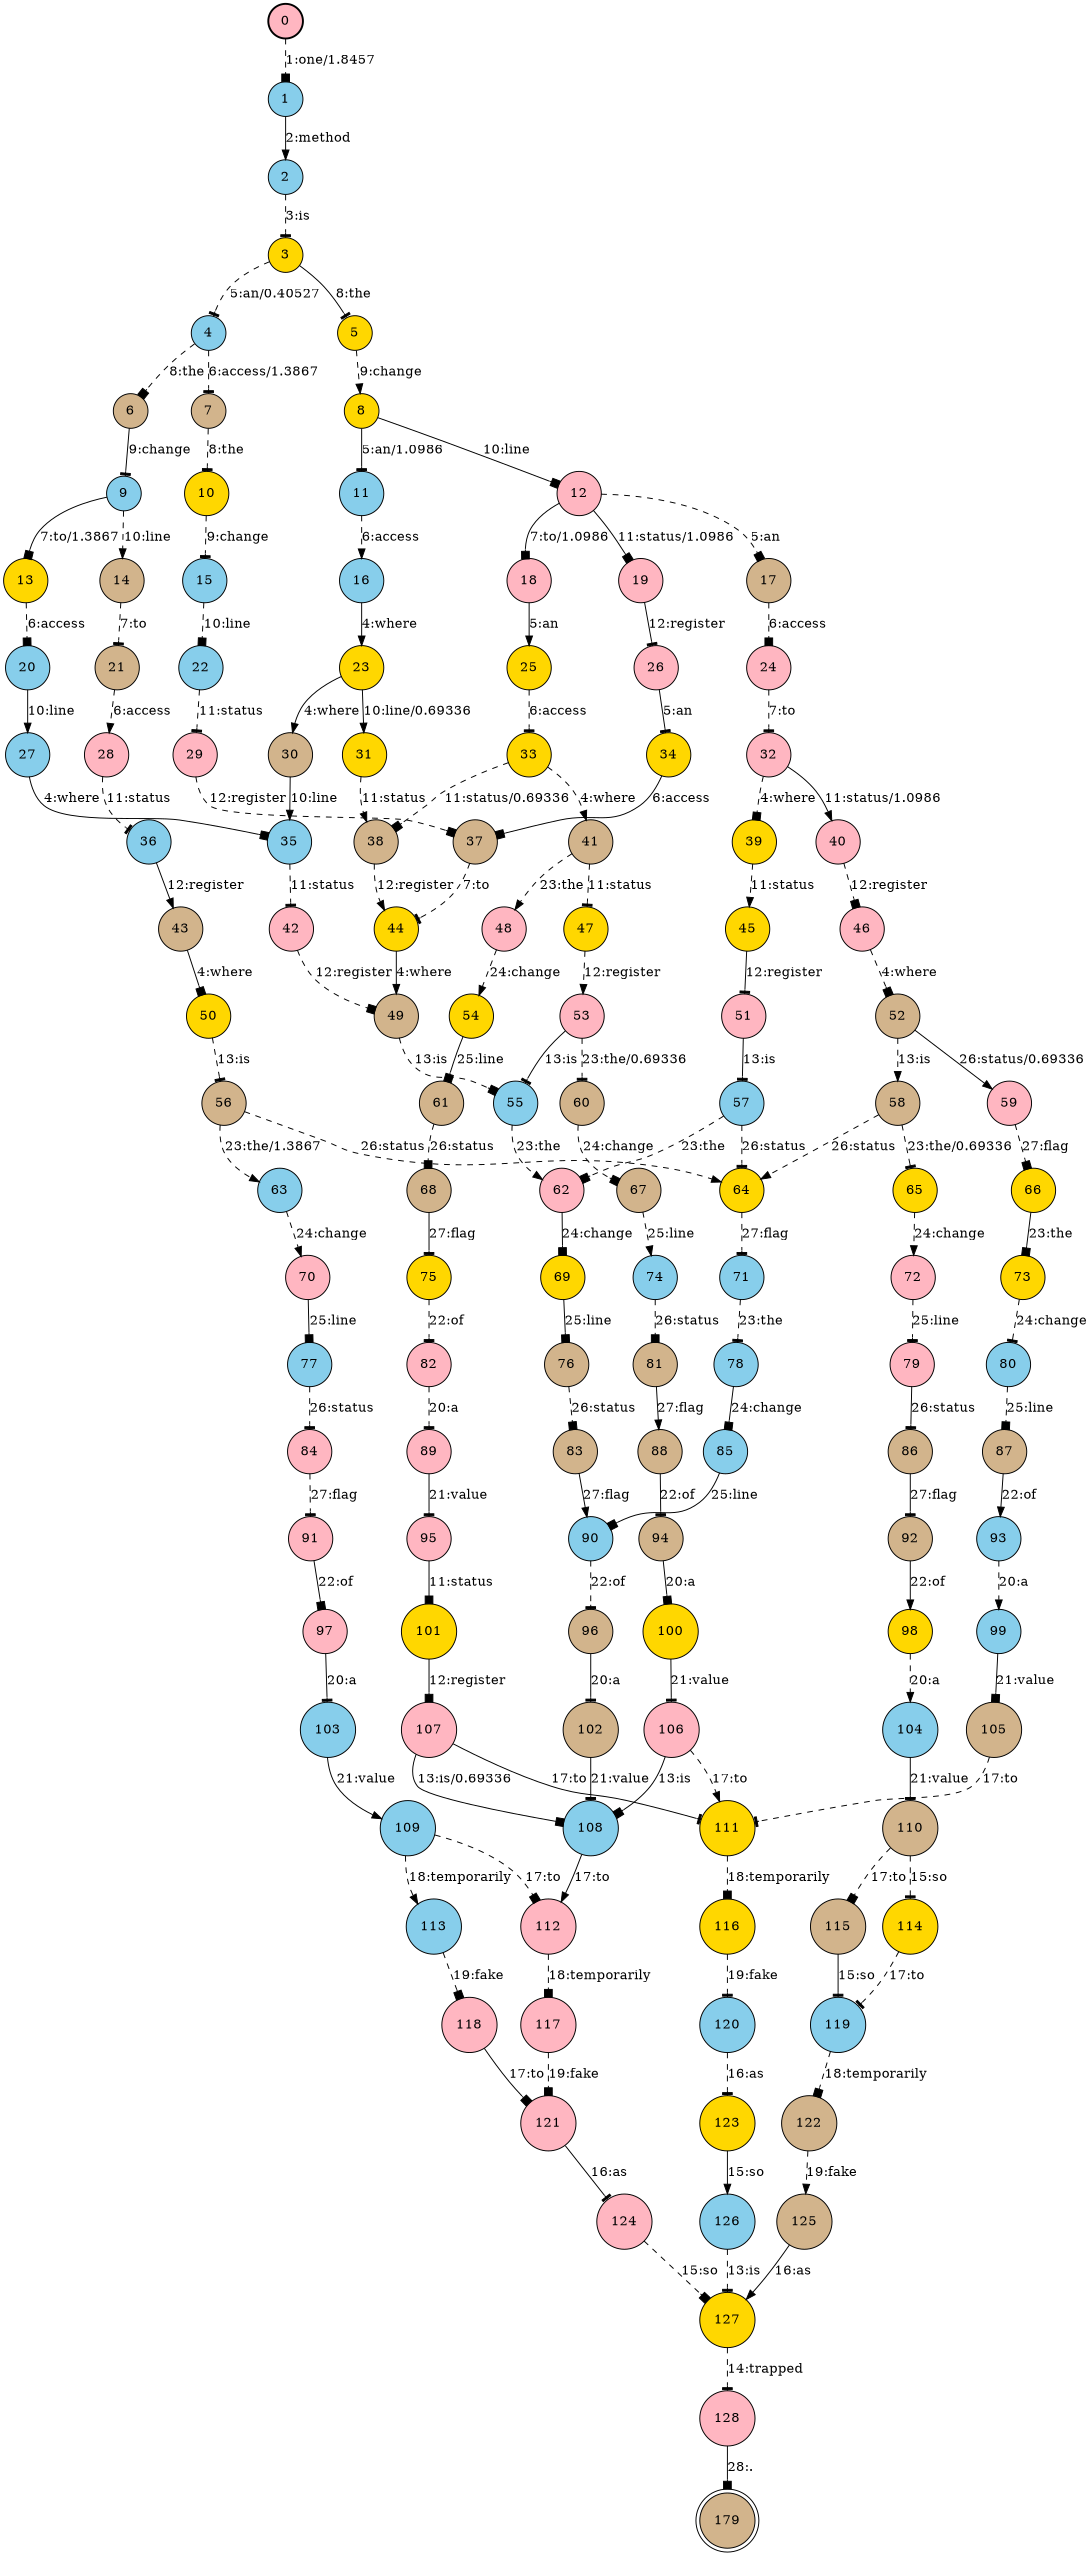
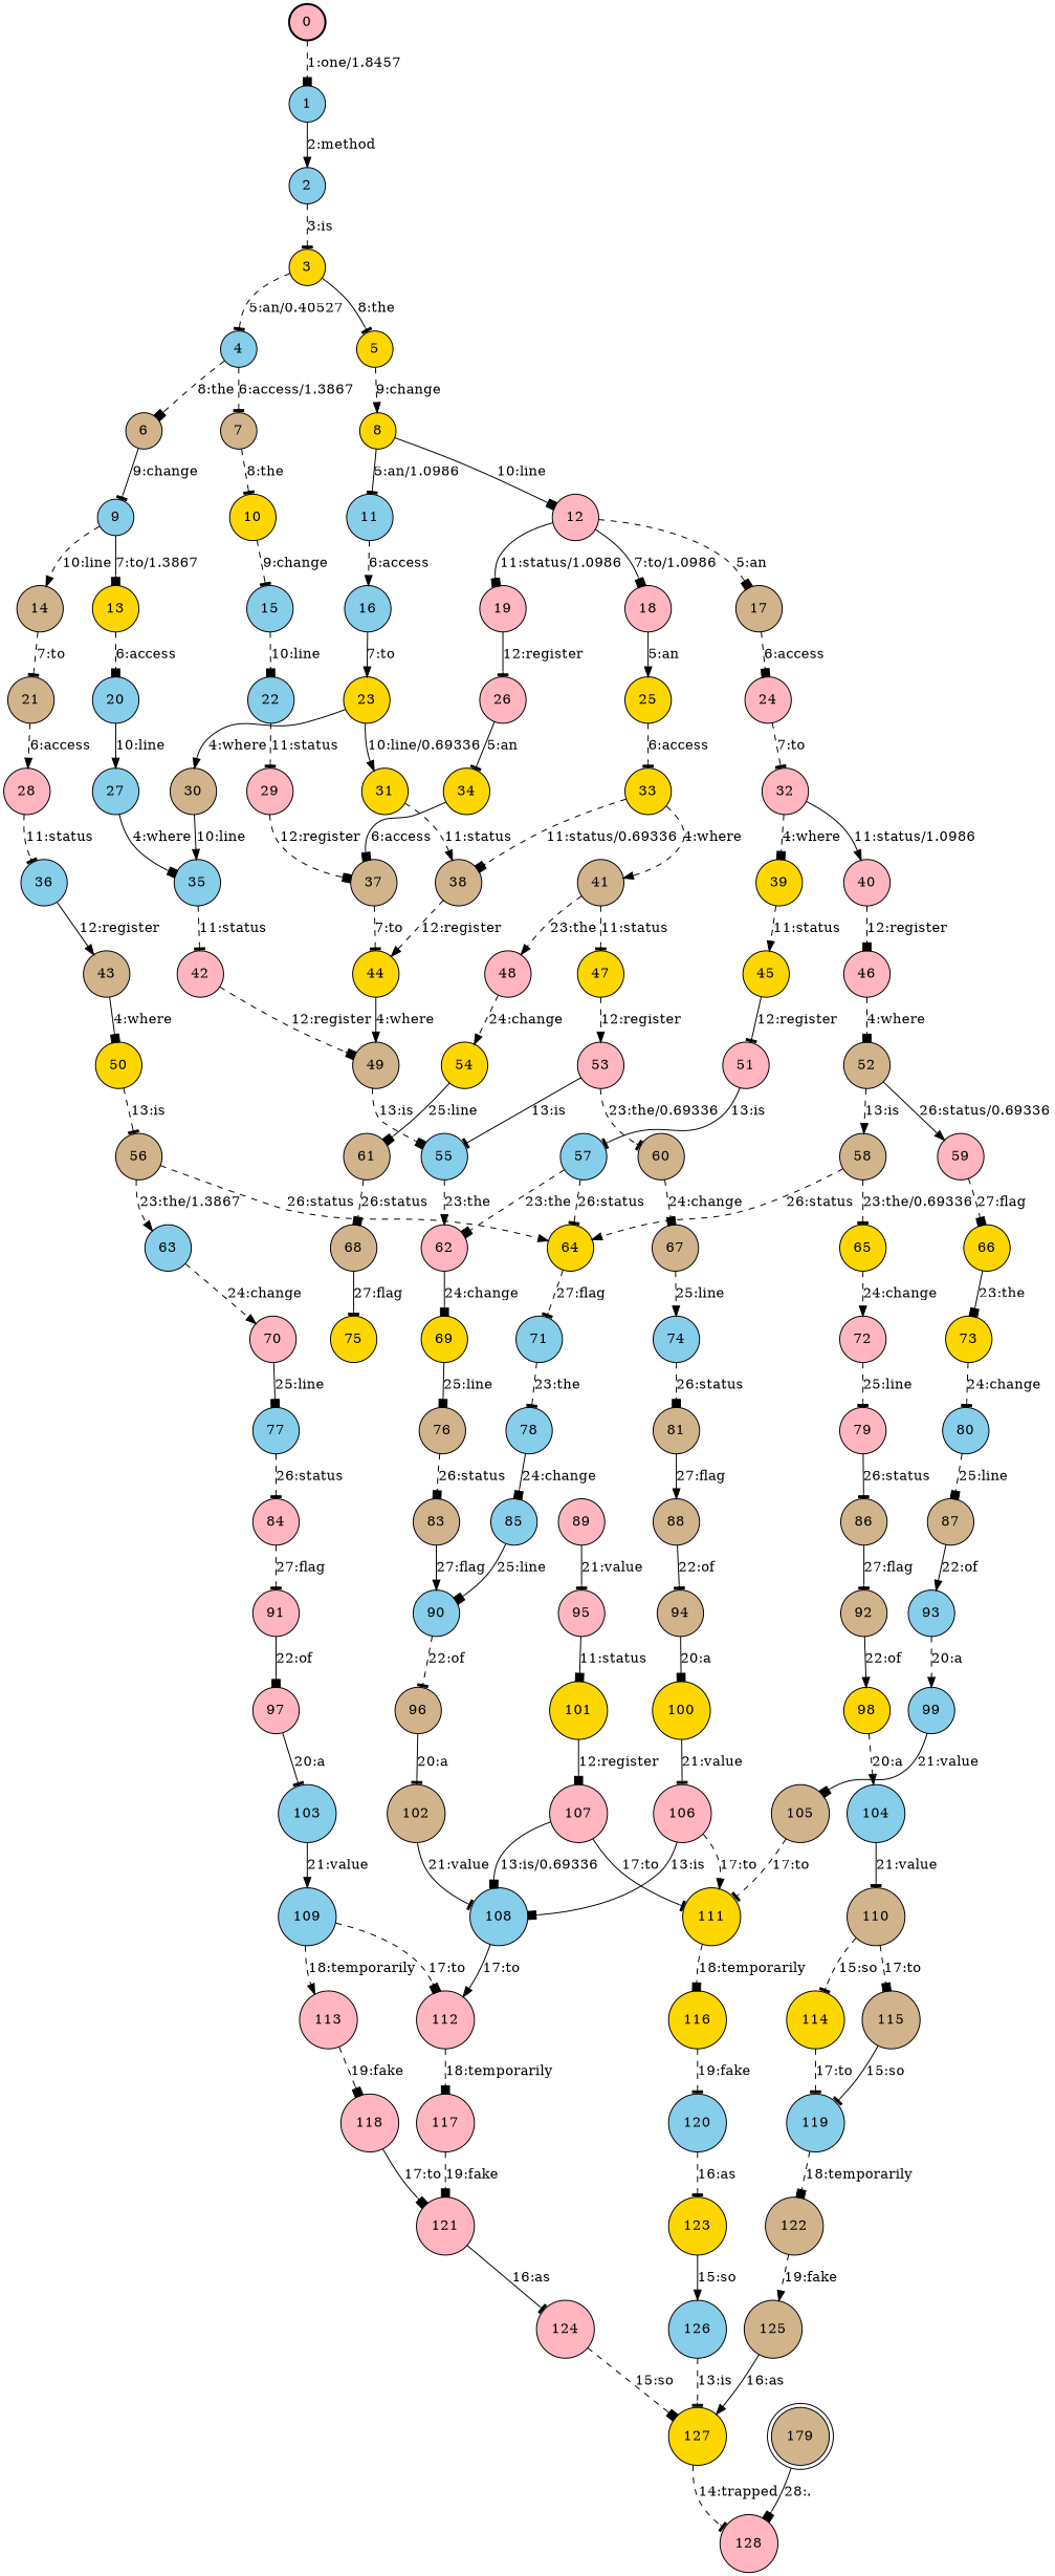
  digraph {
    nodesep=0.25
    rankdir=TB
    ranksep=0.4
    node [fillcolor=lightpink fontsize=14 shape=circle style="solid,filled"]
    edge [arrowhead=tee fontsize=14 style=dashed]
    n1 [label=0 style="bold,filled"]
    n2 [fillcolor=skyblue label=1]
    n3 [fillcolor=skyblue label=2]
    n4 [fillcolor=gold label=3]
    n5 [fillcolor=skyblue label=4]
    n6 [fillcolor=gold label=5]
    n7 [fillcolor=tan label=7]
    n8 [fillcolor=tan label=6]
    n9 [fillcolor=gold label=8]
    n10 [fillcolor=gold label=10]
    n11 [fillcolor=skyblue label=9]
    n12 [fillcolor=skyblue label=11]
    n13 [label=12]
    n14 [fillcolor=skyblue label=15]
    n15 [fillcolor=gold label=13]
    n16 [fillcolor=tan label=14]
    n17 [fillcolor=skyblue label=16]
    n18 [fillcolor=tan label=17]
    n19 [label=18]
    n20 [label=19]
    n21 [fillcolor=skyblue label=20]
    n22 [fillcolor=tan label=21]
    n23 [fillcolor=skyblue label=22]
    n24 [fillcolor=gold label=23]
    n25 [label=24]
    n26 [fillcolor=gold label=25]
    n27 [label=26]
    n28 [fillcolor=skyblue label=27]
    n29 [label=28]
    n30 [label=29]
    n31 [fillcolor=tan label=30]
    n32 [fillcolor=gold label=31]
    n33 [label=32]
    n34 [fillcolor=gold label=33]
    n35 [fillcolor=gold label=34]
    n36 [fillcolor=skyblue label=35]
    n37 [fillcolor=skyblue label=36]
    n38 [fillcolor=tan label=37]
    n39 [fillcolor=tan label=38]
    n40 [fillcolor=gold label=39]
    n41 [label=40]
    n42 [fillcolor=tan label=41]
    n43 [label=42]
    n44 [fillcolor=tan label=43]
    n45 [fillcolor=gold label=44]
    n46 [fillcolor=gold label=45]
    n47 [label=46]
    n48 [label=48]
    n49 [fillcolor=gold label=47]
    n50 [fillcolor=tan label=49]
    n51 [fillcolor=gold label=50]
    n52 [label=51]
    n53 [fillcolor=tan label=52]
    n54 [fillcolor=gold label=54]
    n55 [label=53]
    n56 [fillcolor=skyblue label=55]
    n57 [fillcolor=tan label=56]
    n58 [fillcolor=skyblue label=57]
    n59 [fillcolor=tan label=58]
    n60 [label=59]
    n61 [fillcolor=tan label=61]
    n62 [fillcolor=tan label=60]
    n63 [label=62]
    n64 [fillcolor=skyblue label=63]
    n65 [fillcolor=gold label=64]
    n66 [fillcolor=gold label=65]
    n67 [fillcolor=gold label=66]
    n68 [fillcolor=tan label=67]
    n69 [fillcolor=tan label=68]
    n70 [fillcolor=gold label=69]
    n71 [label=70]
    n72 [fillcolor=skyblue label=71]
    n73 [label=72]
    n74 [fillcolor=gold label=73]
    n75 [fillcolor=skyblue label=74]
    n76 [fillcolor=gold label=75]
    n77 [fillcolor=tan label=76]
    n78 [fillcolor=skyblue label=77]
    n79 [fillcolor=skyblue label=78]
    n80 [label=79]
    n81 [fillcolor=skyblue label=80]
    n82 [fillcolor=tan label=81]
-   n83 [label=82]
    n84 [fillcolor=tan label=83]
    n85 [label=84]
    n86 [fillcolor=skyblue label=85]
    n87 [fillcolor=tan label=86]
    n88 [fillcolor=tan label=87]
    n89 [fillcolor=tan label=88]
    n90 [label=89]
    n91 [fillcolor=skyblue label=90]
    n92 [label=91]
    n93 [fillcolor=tan label=92]
    n94 [fillcolor=skyblue label=93]
    n95 [fillcolor=tan label=94]
    n96 [label=95]
    n97 [fillcolor=tan label=96]
    n98 [label=97]
    n99 [fillcolor=gold label=98]
    n100 [fillcolor=skyblue label=99]
    n101 [fillcolor=gold label=100]
    n102 [fillcolor=gold label=101]
    n103 [fillcolor=tan label=102]
    n104 [fillcolor=skyblue label=103]
    n105 [fillcolor=skyblue label=104]
    n106 [fillcolor=tan label=105]
    n107 [label=106]
    n108 [label=107]
    n109 [fillcolor=skyblue label=108]
    n110 [fillcolor=skyblue label=109]
    n111 [fillcolor=tan label=110]
    n112 [fillcolor=gold label=111]
    n113 [label=112]
-   n114 [fillcolor=skyblue label=113]
+   n114 [label=113]
    n115 [fillcolor=tan label=115]
    n116 [fillcolor=gold label=114]
    n117 [fillcolor=gold label=116]
    n118 [label=117]
    n119 [label=118]
    n120 [fillcolor=skyblue label=119]
    n121 [fillcolor=skyblue label=120]
    n122 [label=121]
    n123 [fillcolor=tan label=122]
    n124 [fillcolor=gold label=123]
    n125 [label=124]
    n126 [fillcolor=tan label=125]
    n127 [fillcolor=skyblue label=126]
    n128 [fillcolor=gold label=127]
    n129 [label=128]
    n130 [fillcolor=tan label=179 shape=doublecircle]
    n1 -> n2 [arrowhead=box label="1:one/1.8457"]
    n2 -> n3 [arrowhead=normal label="2:method" style=solid]
    n3 -> n4 [label="3:is"]
    n4 -> n5 [label="5:an/0.40527"]
    n4 -> n6 [label="8:the" style=solid]
    n5 -> n7 [label="6:access/1.3867"]
    n5 -> n8 [arrowhead=box label="8:the"]
    n6 -> n9 [arrowhead=normal label="9:change"]
    n7 -> n10 [label="8:the"]
    n8 -> n11 [label="9:change" style=solid]
    n9 -> n12 [label="5:an/1.0986" style=solid]
    n9 -> n13 [arrowhead=box label="10:line" style=solid]
    n10 -> n14 [label="9:change"]
    n11 -> n15 [arrowhead=box label="7:to/1.3867" style=solid]
    n11 -> n16 [arrowhead=normal label="10:line"]
    n12 -> n17 [arrowhead=normal label="6:access"]
    n13 -> n18 [arrowhead=box label="5:an"]
    n13 -> n19 [arrowhead=box label="7:to/1.0986" style=solid]
    n13 -> n20 [arrowhead=box label="11:status/1.0986" style=solid]
    n14 -> n23 [arrowhead=box label="10:line"]
    n15 -> n21 [arrowhead=box label="6:access"]
    n16 -> n22 [label="7:to"]
-   n17 -> n24 [arrowhead=normal label="4:where" style=solid]
+   n17 -> n24 [arrowhead=normal label="7:to" style=solid]
    n18 -> n25 [arrowhead=box label="6:access"]
    n19 -> n26 [arrowhead=normal label="5:an" style=solid]
    n20 -> n27 [label="12:register" style=solid]
    n21 -> n28 [arrowhead=normal label="10:line" style=solid]
    n22 -> n29 [arrowhead=normal label="6:access"]
    n23 -> n30 [label="11:status"]
    n24 -> n31 [arrowhead=normal label="4:where" style=solid]
    n24 -> n32 [arrowhead=normal label="10:line/0.69336" style=solid]
    n25 -> n33 [label="7:to"]
    n26 -> n34 [label="6:access"]
    n27 -> n35 [label="5:an" style=solid]
    n28 -> n36 [arrowhead=box label="4:where" style=solid]
    n29 -> n37 [label="11:status"]
    n30 -> n38 [arrowhead=box label="12:register"]
    n31 -> n36 [arrowhead=normal label="10:line" style=solid]
    n32 -> n39 [arrowhead=normal label="11:status"]
    n33 -> n40 [arrowhead=box label="4:where"]
    n33 -> n41 [arrowhead=normal label="11:status/1.0986" style=solid]
    n34 -> n39 [arrowhead=box label="11:status/0.69336"]
    n34 -> n42 [arrowhead=normal label="4:where"]
    n35 -> n38 [arrowhead=box label="6:access" style=solid]
    n36 -> n43 [label="11:status"]
    n37 -> n44 [arrowhead=normal label="12:register" style=solid]
    n38 -> n45 [label="7:to"]
    n39 -> n45 [arrowhead=normal label="12:register"]
    n40 -> n46 [arrowhead=normal label="11:status"]
    n41 -> n47 [arrowhead=box label="12:register"]
    n42 -> n48 [arrowhead=normal label="23:the"]
    n42 -> n49 [label="11:status"]
    n43 -> n50 [arrowhead=box label="12:register"]
    n44 -> n51 [arrowhead=box label="4:where" style=solid]
    n45 -> n50 [arrowhead=normal label="4:where" style=solid]
    n46 -> n52 [label="12:register" style=solid]
    n47 -> n53 [arrowhead=box label="4:where"]
    n48 -> n54 [arrowhead=normal label="24:change"]
    n49 -> n55 [arrowhead=normal label="12:register"]
    n50 -> n56 [arrowhead=box label="13:is"]
    n51 -> n57 [label="13:is"]
    n52 -> n58 [label="13:is" style=solid]
    n53 -> n59 [arrowhead=normal label="13:is"]
    n53 -> n60 [arrowhead=normal label="26:status/0.69336" style=solid]
    n54 -> n61 [arrowhead=box label="25:line" style=solid]
    n55 -> n56 [label="13:is" style=solid]
    n55 -> n62 [label="23:the/0.69336"]
    n56 -> n63 [arrowhead=normal label="23:the"]
    n57 -> n64 [arrowhead=normal label="23:the/1.3867"]
    n57 -> n65 [arrowhead=normal label="26:status"]
    n58 -> n63 [arrowhead=box label="23:the"]
    n58 -> n65 [label="26:status"]
    n59 -> n65 [arrowhead=normal label="26:status"]
    n59 -> n66 [label="23:the/0.69336"]
    n60 -> n67 [arrowhead=box label="27:flag"]
    n61 -> n69 [arrowhead=box label="26:status"]
    n62 -> n68 [arrowhead=box label="24:change"]
    n63 -> n70 [arrowhead=box label="24:change" style=solid]
    n64 -> n71 [arrowhead=normal label="24:change"]
    n65 -> n72 [label="27:flag"]
    n66 -> n73 [arrowhead=normal label="24:change"]
    n67 -> n74 [arrowhead=box label="23:the" style=solid]
    n68 -> n75 [arrowhead=normal label="25:line"]
    n69 -> n76 [label="27:flag" style=solid]
    n70 -> n77 [arrowhead=box label="25:line" style=solid]
    n71 -> n78 [arrowhead=box label="25:line" style=solid]
    n72 -> n79 [label="23:the"]
    n73 -> n80 [label="25:line"]
    n74 -> n81 [label="24:change"]
    n75 -> n82 [arrowhead=box label="26:status"]
-   n76 -> n83 [label="22:of"]
    n77 -> n84 [arrowhead=box label="26:status"]
    n78 -> n85 [label="26:status"]
    n79 -> n86 [arrowhead=box label="24:change" style=solid]
    n80 -> n87 [label="26:status" style=solid]
    n81 -> n88 [arrowhead=box label="25:line"]
    n82 -> n89 [arrowhead=normal label="27:flag" style=solid]
-   n83 -> n90 [label="20:a"]
    n84 -> n91 [arrowhead=normal label="27:flag" style=solid]
    n85 -> n92 [label="27:flag"]
    n86 -> n91 [arrowhead=box label="25:line" style=solid]
    n87 -> n93 [label="27:flag" style=solid]
    n88 -> n94 [arrowhead=normal label="22:of" style=solid]
    n89 -> n95 [label="22:of" style=solid]
    n90 -> n96 [label="21:value" style=solid]
    n91 -> n97 [label="22:of"]
    n92 -> n98 [arrowhead=box label="22:of" style=solid]
    n93 -> n99 [arrowhead=normal label="22:of" style=solid]
    n94 -> n100 [arrowhead=normal label="20:a"]
    n95 -> n101 [arrowhead=box label="20:a" style=solid]
    n96 -> n102 [arrowhead=box label="11:status" style=solid]
    n97 -> n103 [label="20:a" style=solid]
    n98 -> n104 [label="20:a" style=solid]
    n99 -> n105 [arrowhead=normal label="20:a"]
    n100 -> n106 [arrowhead=box label="21:value" style=solid]
    n101 -> n107 [label="21:value" style=solid]
    n102 -> n108 [arrowhead=box label="12:register" style=solid]
    n103 -> n109 [label="21:value" style=solid]
    n104 -> n110 [arrowhead=normal label="21:value" style=solid]
    n105 -> n111 [label="21:value" style=solid]
    n106 -> n112 [label="17:to"]
    n107 -> n109 [arrowhead=box label="13:is" style=solid]
    n107 -> n112 [arrowhead=normal label="17:to"]
    n108 -> n109 [arrowhead=box label="13:is/0.69336" style=solid]
    n108 -> n112 [label="17:to" style=solid]
    n109 -> n113 [arrowhead=normal label="17:to" style=solid]
    n110 -> n113 [arrowhead=box label="17:to"]
    n110 -> n114 [arrowhead=normal label="18:temporarily"]
    n111 -> n115 [arrowhead=box label="17:to"]
    n111 -> n116 [label="15:so"]
    n112 -> n117 [arrowhead=box label="18:temporarily"]
    n113 -> n118 [arrowhead=box label="18:temporarily"]
    n114 -> n119 [arrowhead=box label="19:fake"]
    n115 -> n120 [label="15:so" style=solid]
    n116 -> n120 [label="17:to"]
    n117 -> n121 [label="19:fake"]
    n118 -> n122 [arrowhead=box label="19:fake"]
    n119 -> n122 [arrowhead=box label="17:to" style=solid]
    n120 -> n123 [arrowhead=box label="18:temporarily"]
    n121 -> n124 [label="16:as"]
    n122 -> n125 [label="16:as" style=solid]
    n123 -> n126 [arrowhead=normal label="19:fake"]
    n124 -> n127 [arrowhead=normal label="15:so" style=solid]
    n125 -> n128 [arrowhead=box label="15:so"]
    n126 -> n128 [arrowhead=normal label="16:as" style=solid]
    n127 -> n128 [label="13:is"]
    n128 -> n129 [label="14:trapped"]
-   n129 -> n130 [arrowhead=box label="28:." style=solid]
+   n130 -> n129 [arrowhead=box label="28:." style=solid]
  }
